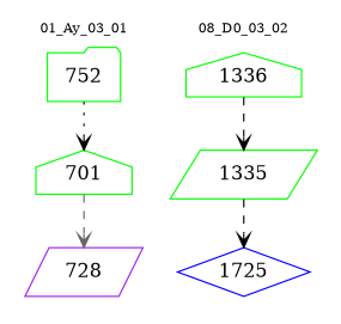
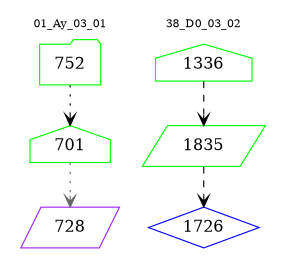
  digraph {
    node [color=green shape=house]
    edge [arrowhead=vee color=black style=dotted]
    n1 [label=752 shape=folder]
    n2 [label=701]
    n3 [color=purple label=728 shape=parallelogram]
    n4 [label=1336]
-   n5 [label=1335 shape=parallelogram]
-   n6 [color=blue label=1725 shape=diamond]
+   n5 [label=1835 shape=parallelogram]
+   n6 [color=blue label=1726 shape=diamond]
    subgraph cluster_1 {
      color=white
      fontsize=10
      label="01_Ay_03_01"
      n1
      n2
      n3
    }
    subgraph cluster_2 {
      color=white
      fontsize=10
-     label="08_D0_03_02"
+     label="38_D0_03_02"
      n4
      n5
      n6
    }
    n1 -> n2
-   n2 -> n3 [color=gray40 style=dashed]
+   n2 -> n3 [color=gray40]
    n4 -> n5 [style=dashed]
    n5 -> n6 [style=dashed]
  }
